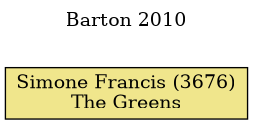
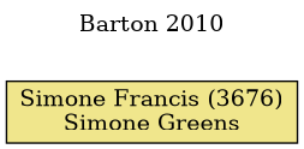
  digraph {
    label="Barton 2010"
    labelloc=t
    mclimit=10
-   n1 [label="Simone Francis (3676)\nThe Greens" shape=box style=filled fillcolor=khaki]
+   n1 [label="Simone Francis (3676)\nSimone Greens" shape=box style=filled fillcolor=khaki]
  }
